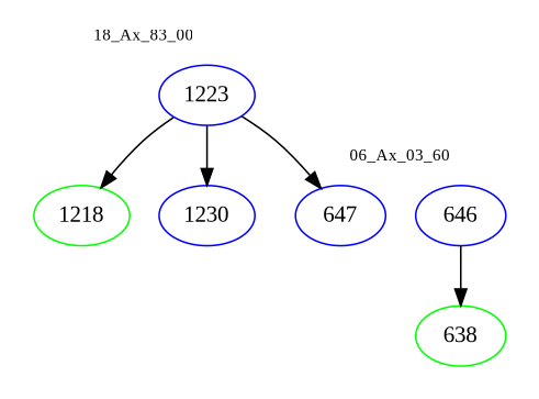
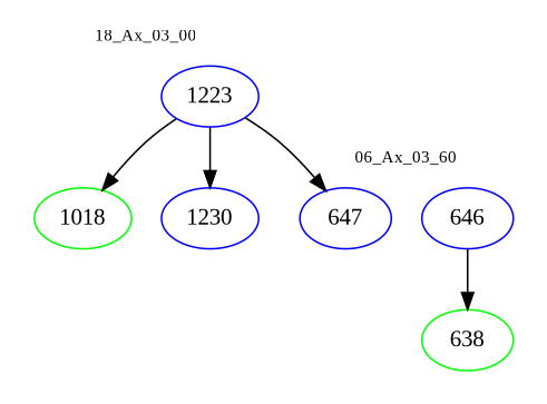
  digraph {
    fontname="Liberation Serif"
    node [color=blue fontname="Liberation Serif"]
    edge [color=black fontname="Liberation Serif"]
    n1 [label=1223]
-   n2 [color=green label=1218]
+   n2 [color=green label=1018]
    n3 [label=1230]
    n4 [label=646]
    n5 [color=green label=638]
    n6 [label=647]
    subgraph cluster_1 {
      color=white
      fontsize=10
-     label="18_Ax_83_00"
+     label="18_Ax_03_00"
      n1
      n2
      n3
    }
    subgraph cluster_2 {
      color=white
      fontsize=10
      label="06_Ax_03_60"
      n4
      n5
      n6
    }
    n1 -> n2
    n1 -> n3
    n1 -> n6
    n4 -> n5
  }
